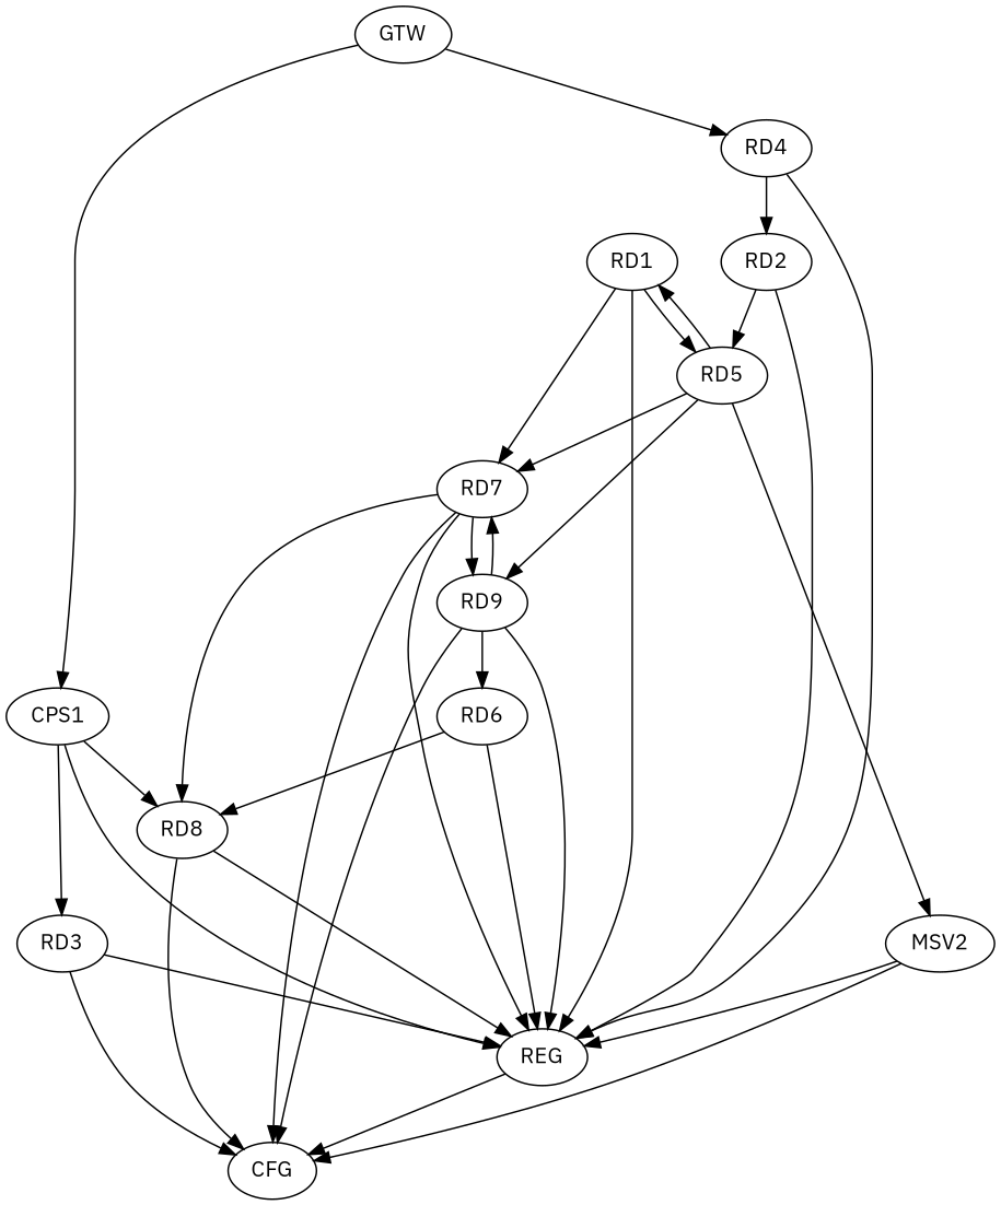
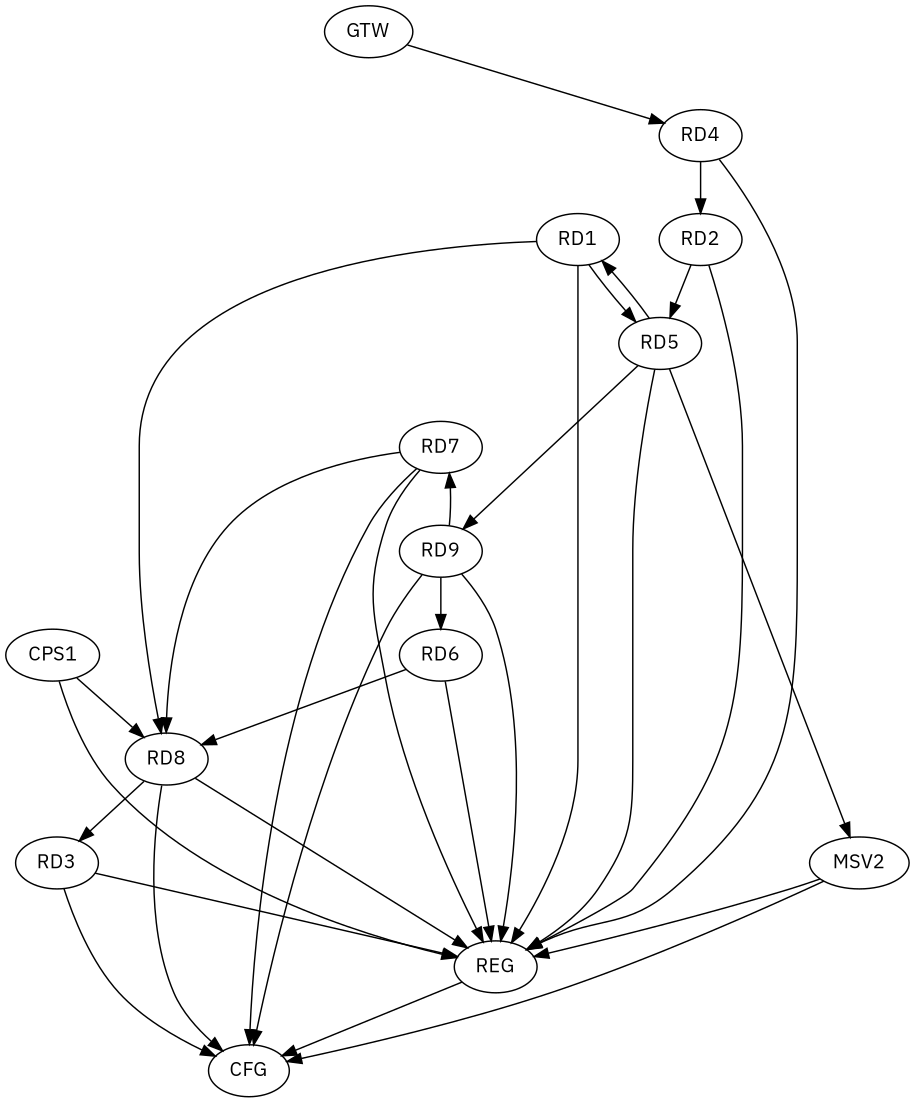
  strict digraph {
    fontname="IBM Plex Sans"
    node [fontname="IBM Plex Sans"]
    edge [fontname="IBM Plex Sans"]
    n1 [label=RD1]
    n2 [label=RD5]
    n3 [label=RD8]
    n4 [label=REG]
    n5 [label=RD9]
    n6 [label=MSV2]
    n7 [label=CFG]
    n8 [label=RD2]
    n9 [label=RD3]
    n10 [label=RD4]
    n11 [label=RD6]
    n12 [label=RD7]
    n13 [label=CPS1]
    n14 [label=GTW]
    n1 -> n2
-   n1 -> n12
+   n1 -> n3
    n1 -> n4
    n2 -> n1
-   n2 -> n12
+   n2 -> n4
    n2 -> n5
    n2 -> n6
    n3 -> n4
    n3 -> n7
    n4 -> n7
    n5 -> n4
    n5 -> n7
    n5 -> n11
    n5 -> n12
    n6 -> n4
    n6 -> n7
    n8 -> n2
    n8 -> n4
    n9 -> n4
    n9 -> n7
    n10 -> n4
    n10 -> n8
    n11 -> n3
    n11 -> n4
    n12 -> n3
    n12 -> n4
-   n12 -> n5
    n12 -> n7
    n13 -> n3
    n13 -> n4
-   n13 -> n9
+   n3 -> n9
    n14 -> n10
-   n14 -> n13
  }
